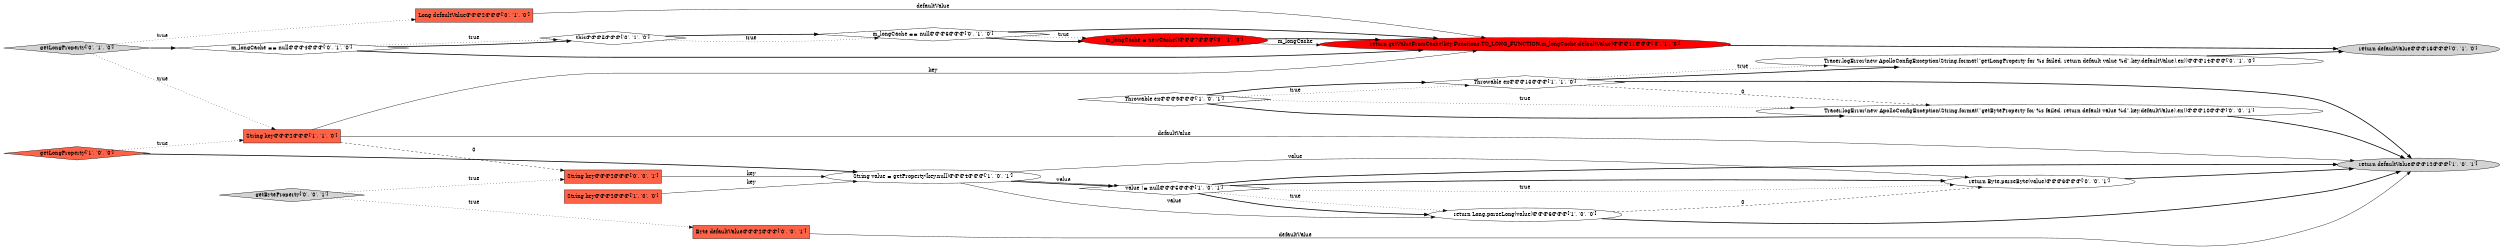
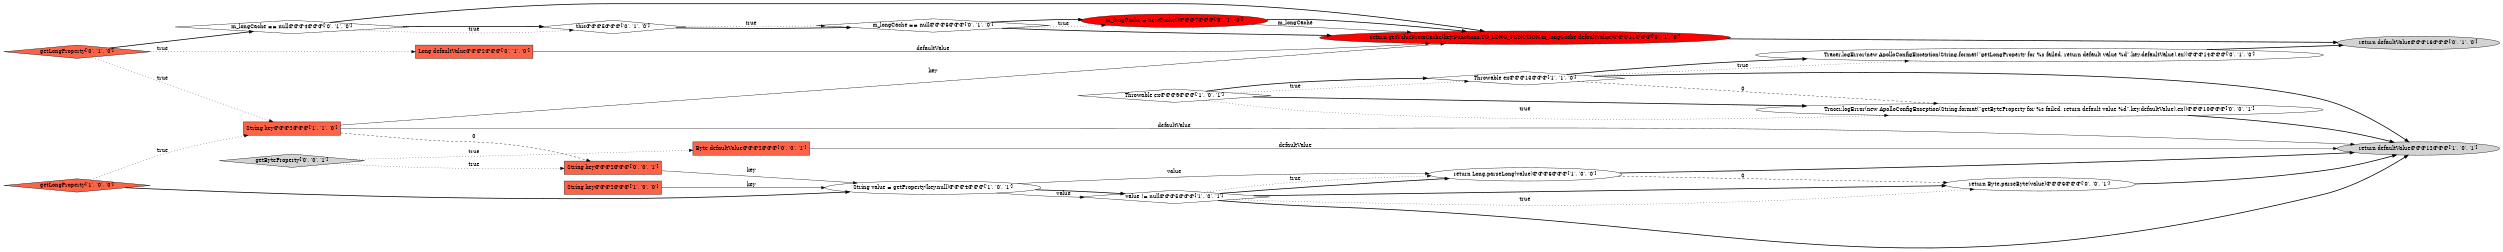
  digraph {
    rankdir=LR
    node [fillcolor=white shape=diamond style=filled]
    edge [style=bold]
    n1 [label="Throwable ex@@@9@@@['1', '0', '1']"]
    n2 [label="Tracer.logError(new ApolloConfigException(String.format(\"getByteProperty for %s failed, return default value %d\",key,defaultValue),ex))@@@10@@@['0', '0', '1']" shape=ellipse]
    n3 [label="Throwable ex@@@13@@@['1', '1', '0']"]
    n4 [fillcolor=lightgray label="return defaultValue@@@12@@@['1', '0', '1']" shape=ellipse]
    n5 [label="Tracer.logError(new ApolloConfigException(String.format(\"getLongProperty for %s failed, return default value %d\",key,defaultValue),ex))@@@14@@@['0', '1', '0']" shape=ellipse]
    n6 [label="value != null@@@5@@@['1', '0', '1']"]
    n7 [label="return Byte.parseByte(value)@@@6@@@['0', '0', '1']" shape=ellipse]
    n8 [label="return Long.parseLong(value)@@@6@@@['1', '0', '0']" shape=ellipse]
    n9 [fillcolor=tomato label="String key@@@2@@@['0', '0', '1']" shape=box]
    n10 [label="String value = getProperty(key,null)@@@4@@@['1', '0', '1']" shape=ellipse]
    n11 [fillcolor=tomato label="getLongProperty['1', '0', '0']"]
    n12 [fillcolor=tomato label="String key@@@2@@@['1', '1', '0']" shape=box]
    n13 [fillcolor=red label="return getValueFromCache(key,Functions.TO_LONG_FUNCTION,m_longCache,defaultValue)@@@11@@@['0', '1', '0']" shape=ellipse]
    n14 [fillcolor=tomato label="String key@@@2@@@['1', '0', '0']" shape=box]
    n15 [fillcolor=lightgray label="return defaultValue@@@16@@@['0', '1', '0']" shape=ellipse]
    n16 [fillcolor=lightgray label="getByteProperty['0', '0', '1']"]
    n17 [fillcolor=tomato label="Byte defaultValue@@@2@@@['0', '0', '1']" shape=box]
    n18 [fillcolor=red label="m_longCache = newCache()@@@7@@@['0', '1', '0']" shape=ellipse]
    n19 [label="m_longCache == null@@@4@@@['0', '1', '0']"]
    n20 [label="this@@@5@@@['0', '1', '0']"]
    n21 [label="m_longCache == null@@@6@@@['0', '1', '0']"]
    n22 [fillcolor=tomato label="Long defaultValue@@@2@@@['0', '1', '0']" shape=box]
-   n23 [fillcolor=lightgray label="getLongProperty['0', '1', '0']"]
+   n23 [fillcolor=tomato label="getLongProperty['0', '1', '0']"]
    n1 -> n2
    n1 -> n2 [label=true style=dotted]
    n1 -> n3 [label=true style=dotted]
    n1 -> n3
    n2 -> n4
    n3 -> n2 [label=0 style=dashed]
    n3 -> n4
    n3 -> n5 [label=true style=dotted]
    n3 -> n5
    n5 -> n15
    n6 -> n4
    n6 -> n7
    n6 -> n7 [label=true style=dotted]
    n6 -> n8
    n6 -> n8 [label=true style=dotted]
    n7 -> n4
    n8 -> n4
    n8 -> n7 [label=0 style=dashed]
    n9 -> n10 [label=key style=solid]
    n10 -> n6 [label=value style=solid]
    n10 -> n6
-   n10 -> n7 [label=value style=solid]
    n10 -> n8 [label=value style=solid]
    n11 -> n10
    n11 -> n12 [label=true style=dotted]
    n12 -> n4 [label=defaultValue style=solid]
    n12 -> n9 [label=0 style=dashed]
    n12 -> n13 [label=key style=solid]
    n13 -> n15
    n14 -> n10 [label=key style=solid]
    n16 -> n9 [label=true style=dotted]
    n16 -> n17 [label=true style=dotted]
    n17 -> n4 [label=defaultValue style=solid]
    n18 -> n13 [label=m_longCache style=solid]
    n18 -> n13
    n19 -> n13
    n19 -> n20 [label=true style=dotted]
    n19 -> n20
    n20 -> n21 [label=true style=dotted]
    n20 -> n21
    n21 -> n13
    n21 -> n18
    n21 -> n18 [label=true style=dotted]
    n22 -> n13 [label=defaultValue style=solid]
    n23 -> n12 [label=true style=dotted]
    n23 -> n19
    n23 -> n22 [label=true style=dotted]
  }
